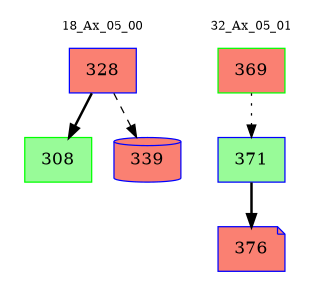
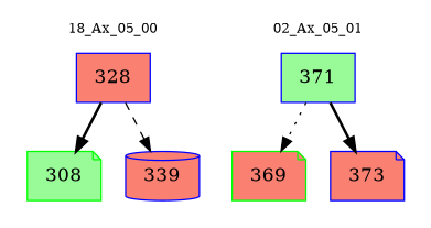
  digraph {
    node [color=blue fillcolor=salmon shape=box style=filled]
    edge [color=black style=bold]
    n1 [label=328]
-   n2 [color=green fillcolor=palegreen label=308]
+   n2 [color=green fillcolor=palegreen label=308 shape=note]
    n3 [label=339 shape=cylinder]
    n4 [fillcolor=palegreen label=371]
-   n5 [color=green label=369]
-   n6 [label=376 shape=note]
+   n5 [color=green label=369 shape=note]
+   n6 [label=373 shape=note]
    subgraph cluster_1 {
      color=white
      fontsize=10
      label="18_Ax_05_00"
      n1
      n2
      n3
    }
    subgraph cluster_2 {
      color=white
      fontsize=10
-     label="32_Ax_05_01"
+     label="02_Ax_05_01"
      n4
      n5
      n6
    }
    n1 -> n2
    n1 -> n3 [style=dashed]
-   n5 -> n4 [style=dotted]
+   n4 -> n5 [style=dotted]
    n4 -> n6
  }
